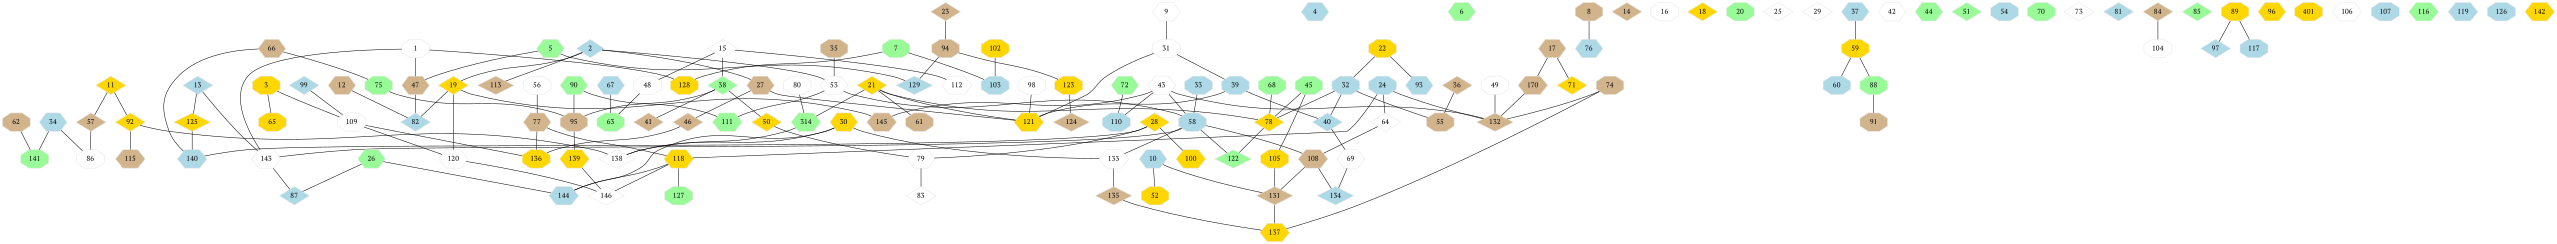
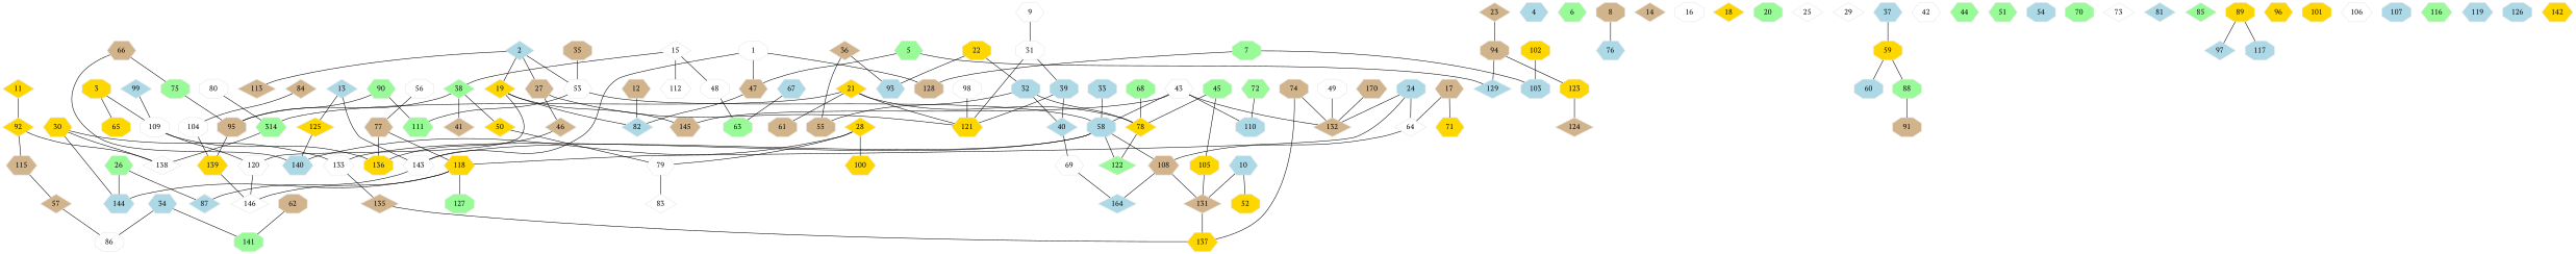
  graph {
    fontname="PT Serif"
    node [color=gray90 fillcolor=tan fontname="PT Serif" shape=octagon style=filled]
    edge [fontname="PT Serif"]
    1 [fillcolor=white]
    47 [shape=hexagon]
-   128 [fillcolor=gold]
+   128
    143 [fillcolor=white shape=hexagon]
    82 [fillcolor=lightblue shape=diamond]
    87 [fillcolor=lightblue shape=diamond]
    2 [fillcolor=lightblue shape=diamond]
    19 [fillcolor=gold shape=diamond]
    27 [shape=hexagon]
    53 [fillcolor=white shape=hexagon]
    113 [shape=diamond]
    120 [fillcolor=white shape=hexagon]
    145 [shape=hexagon]
    121 [fillcolor=gold shape=hexagon]
    46 [shape=diamond]
    58 [fillcolor=lightblue]
    111 [fillcolor=palegreen shape=hexagon]
    3 [fillcolor=gold]
    65 [fillcolor=gold]
    109 [fillcolor=white]
    136 [fillcolor=gold]
    4 [fillcolor=lightblue shape=hexagon]
    5 [fillcolor=palegreen shape=hexagon]
    129 [fillcolor=lightblue shape=diamond]
    6 [fillcolor=palegreen shape=hexagon]
    7 [fillcolor=palegreen]
    103 [fillcolor=lightblue]
    76 [fillcolor=lightblue shape=hexagon]
    8
    9 [fillcolor=white shape=hexagon]
    31 [fillcolor=white]
    39 [fillcolor=lightblue]
    10 [fillcolor=lightblue shape=hexagon]
    52 [fillcolor=gold]
    131 [shape=diamond]
    137 [fillcolor=gold shape=hexagon]
    11 [fillcolor=gold shape=diamond]
    57 [shape=diamond]
    92 [fillcolor=gold shape=diamond]
    86 [fillcolor=white]
    138 [fillcolor=white shape=diamond]
    115 [shape=hexagon]
    12 [shape=hexagon]
    13 [fillcolor=lightblue shape=diamond]
    125 [fillcolor=gold shape=diamond]
    140 [fillcolor=lightblue shape=hexagon]
    14 [shape=diamond]
    15 [fillcolor=white shape=diamond]
    38 [fillcolor=palegreen shape=diamond]
    48 [fillcolor=white]
    112 [fillcolor=white shape=hexagon]
    41 [shape=diamond]
    50 [fillcolor=gold shape=diamond]
    95
    63 [fillcolor=palegreen]
    16 [fillcolor=white]
    17 [shape=hexagon]
    64 [fillcolor=white shape=diamond]
-   71 [fillcolor=gold shape=diamond]
+   71 [fillcolor=gold shape=hexagon]
    108 [shape=hexagon]
    18 [fillcolor=gold shape=diamond]
    146 [fillcolor=white shape=diamond]
    20 [fillcolor=palegreen]
    21 [fillcolor=gold shape=diamond]
    61
    78 [fillcolor=gold shape=diamond]
    n67 [fillcolor=palegreen label=314 shape=hexagon]
    122 [fillcolor=palegreen shape=diamond]
    22 [fillcolor=gold]
    32 [fillcolor=lightblue]
    93 [fillcolor=lightblue shape=hexagon]
    55
    40 [fillcolor=lightblue shape=diamond]
    23 [shape=diamond]
    94
    123 [fillcolor=gold]
    24 [fillcolor=lightblue]
    118 [fillcolor=gold shape=hexagon]
    132 [shape=diamond]
    144 [fillcolor=lightblue shape=hexagon]
    127 [fillcolor=palegreen]
    25 [fillcolor=white shape=diamond]
    26 [fillcolor=palegreen shape=hexagon]
    28 [fillcolor=gold shape=diamond]
    79 [fillcolor=white shape=hexagon]
    100 [fillcolor=gold shape=hexagon]
    83 [fillcolor=white shape=diamond]
    29 [fillcolor=white shape=diamond]
    30 [fillcolor=gold shape=hexagon]
    133 [fillcolor=white shape=hexagon]
    135 [shape=diamond]
    59 [fillcolor=gold]
    60 [fillcolor=lightblue]
    88 [fillcolor=palegreen]
    33 [fillcolor=lightblue]
    34 [fillcolor=lightblue shape=hexagon]
    141 [fillcolor=palegreen]
    35
    36 [shape=diamond]
    37 [fillcolor=lightblue shape=hexagon]
    139 [fillcolor=gold shape=hexagon]
    69 [fillcolor=white shape=hexagon]
-   134 [fillcolor=lightblue shape=diamond]
+   134 [fillcolor=lightblue shape=diamond label=164]
    42 [fillcolor=white shape=hexagon]
    43 [fillcolor=white shape=hexagon]
    110 [fillcolor=lightblue]
    44 [fillcolor=palegreen shape=hexagon]
    45 [fillcolor=palegreen]
    105 [fillcolor=gold]
    49 [fillcolor=white]
-   51 [fillcolor=palegreen shape=diamond]
+   51 [fillcolor=palegreen shape=hexagon]
    54 [fillcolor=lightblue]
    56 [fillcolor=white]
    77 [shape=hexagon]
    91
    62
    66 [shape=hexagon]
    75 [fillcolor=palegreen]
    67 [fillcolor=lightblue shape=hexagon]
    68 [fillcolor=palegreen]
    70 [fillcolor=palegreen]
    72 [fillcolor=palegreen shape=hexagon]
    73 [fillcolor=white shape=diamond]
    74
    80 [fillcolor=white]
    81 [fillcolor=lightblue shape=diamond]
    84 [shape=diamond]
    104 [fillcolor=white]
    85 [fillcolor=palegreen shape=diamond]
    89 [fillcolor=gold]
    97 [fillcolor=lightblue shape=diamond]
    117 [fillcolor=lightblue]
    90 [fillcolor=palegreen shape=hexagon]
    124 [shape=diamond]
    96 [fillcolor=gold shape=hexagon]
    98 [fillcolor=white]
    99 [fillcolor=lightblue shape=diamond]
-   101 [fillcolor=gold label=401]
+   101 [fillcolor=gold]
    102 [fillcolor=gold]
    106 [fillcolor=white shape=hexagon]
    107 [fillcolor=lightblue]
    116 [fillcolor=palegreen shape=hexagon]
    119 [fillcolor=lightblue shape=hexagon]
    126 [fillcolor=lightblue]
    n145 [label=170 shape=hexagon]
    142 [fillcolor=gold shape=hexagon]
    1 -- 47
    1 -- 128
    1 -- 143
    47 -- 82
    143 -- 87
    2 -- 19
    2 -- 27
    2 -- 53
    2 -- 113
    19 -- 82
    19 -- 120
    19 -- 145
    27 -- 121
    27 -- 46
    53 -- 58
    53 -- 111
    120 -- 146
    46 -- 136
    58 -- 143
    58 -- 108
    58 -- 122
    58 -- 133
    3 -- 65
    3 -- 109
    109 -- 120
    109 -- 136
    5 -- 47
    5 -- 129
    7 -- 128
    7 -- 103
    8 -- 76
    9 -- 31
    31 -- 121
    31 -- 39
    39 -- 121
    39 -- 40
    10 -- 52
    10 -- 131
    131 -- 137
-   11 -- 57
+   115 -- 57
    11 -- 92
    57 -- 86
    92 -- 138
    92 -- 115
    12 -- 82
    13 -- 143
    13 -- 125
    125 -- 140
    15 -- 38
    15 -- 48
    15 -- 112
    38 -- 41
    38 -- 50
    38 -- 95
    48 -- 63
    50 -- 79
    95 -- 139
-   17 -- n145
+   17 -- 64
    17 -- 71
    64 -- 108
    108 -- 131
    108 -- 134
    21 -- 121
    21 -- 61
    21 -- 78
    21 -- n67
    78 -- 122
    n67 -- 138
    22 -- 32
    22 -- 93
    32 -- 78
    32 -- 55
    32 -- 40
    40 -- 69
    23 -- 94
    94 -- 129
    94 -- 123
    123 -- 124
    24 -- 64
    24 -- 118
    24 -- 132
    118 -- 146
    118 -- 144
    118 -- 127
    26 -- 87
    26 -- 144
    28 -- 140
    28 -- 79
    28 -- 100
    79 -- 83
    30 -- 138
    30 -- 144
    30 -- 133
    133 -- 135
    135 -- 137
    59 -- 60
    59 -- 88
    88 -- 91
    33 -- 58
    34 -- 86
    34 -- 141
    35 -- 53
+   36 -- 93
    36 -- 55
    37 -- 59
    139 -- 146
    69 -- 134
    43 -- 145
    43 -- 58
    43 -- 132
    43 -- 110
    45 -- 78
    45 -- 105
    105 -- 131
    49 -- 132
    56 -- 77
    77 -- 136
    77 -- 118
    62 -- 141
    66 -- 140
    66 -- 75
    75 -- 95
    67 -- 63
    68 -- 78
    72 -- 110
    74 -- 137
    74 -- 132
    80 -- n67
    84 -- 104
+   104 -- 139
    89 -- 97
    89 -- 117
    90 -- 111
    90 -- 95
    98 -- 121
    99 -- 109
    102 -- 103
    n145 -- 132
  }
